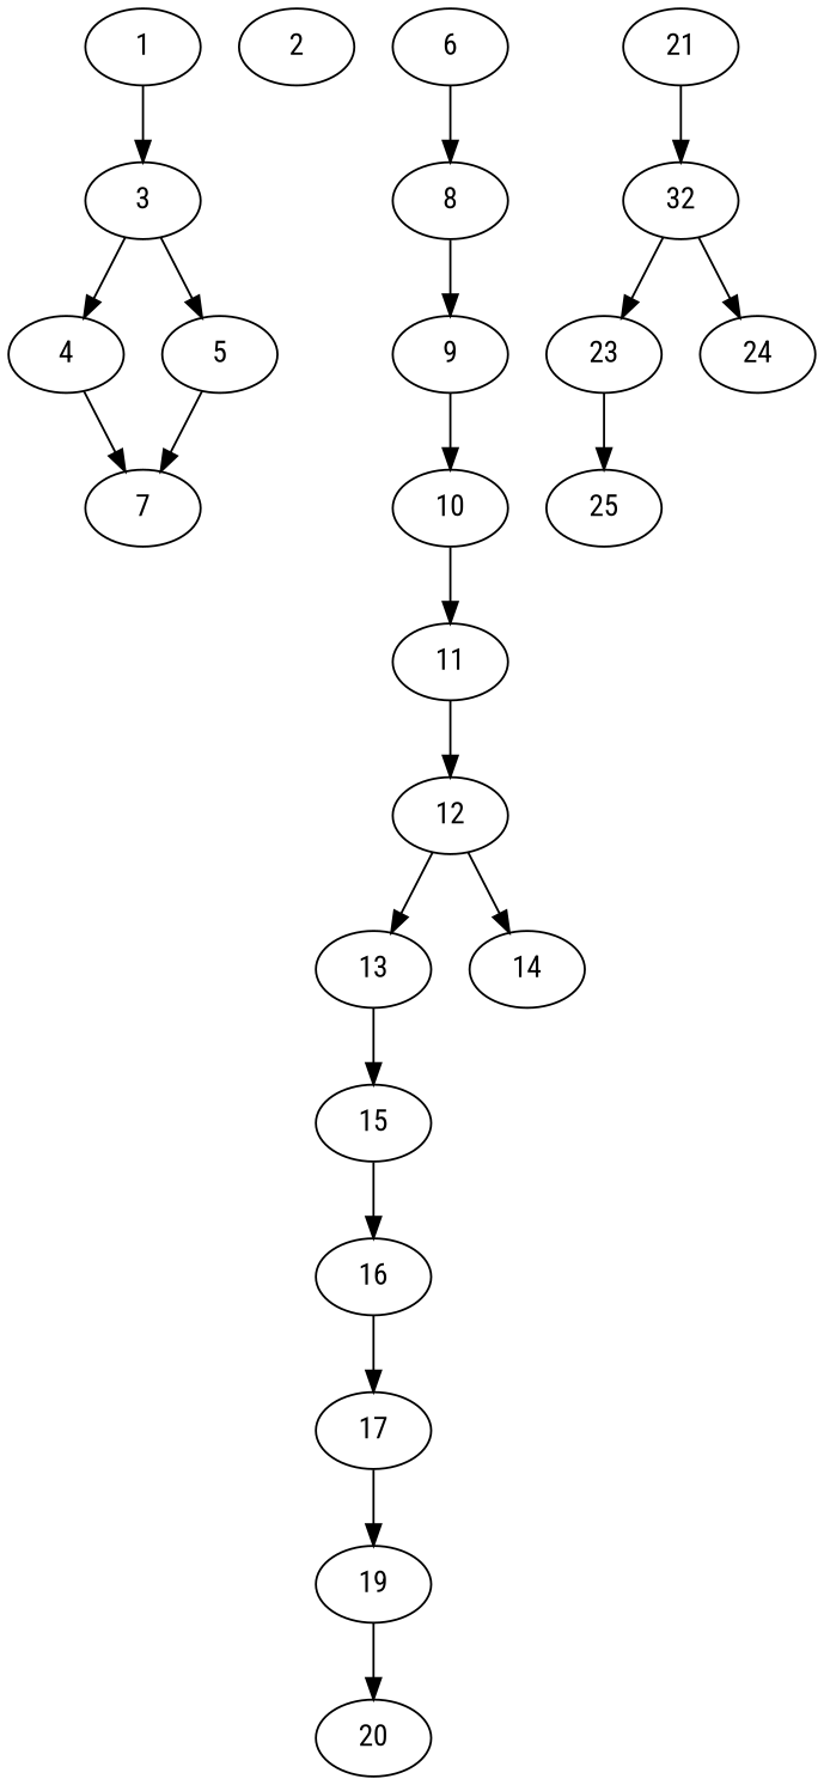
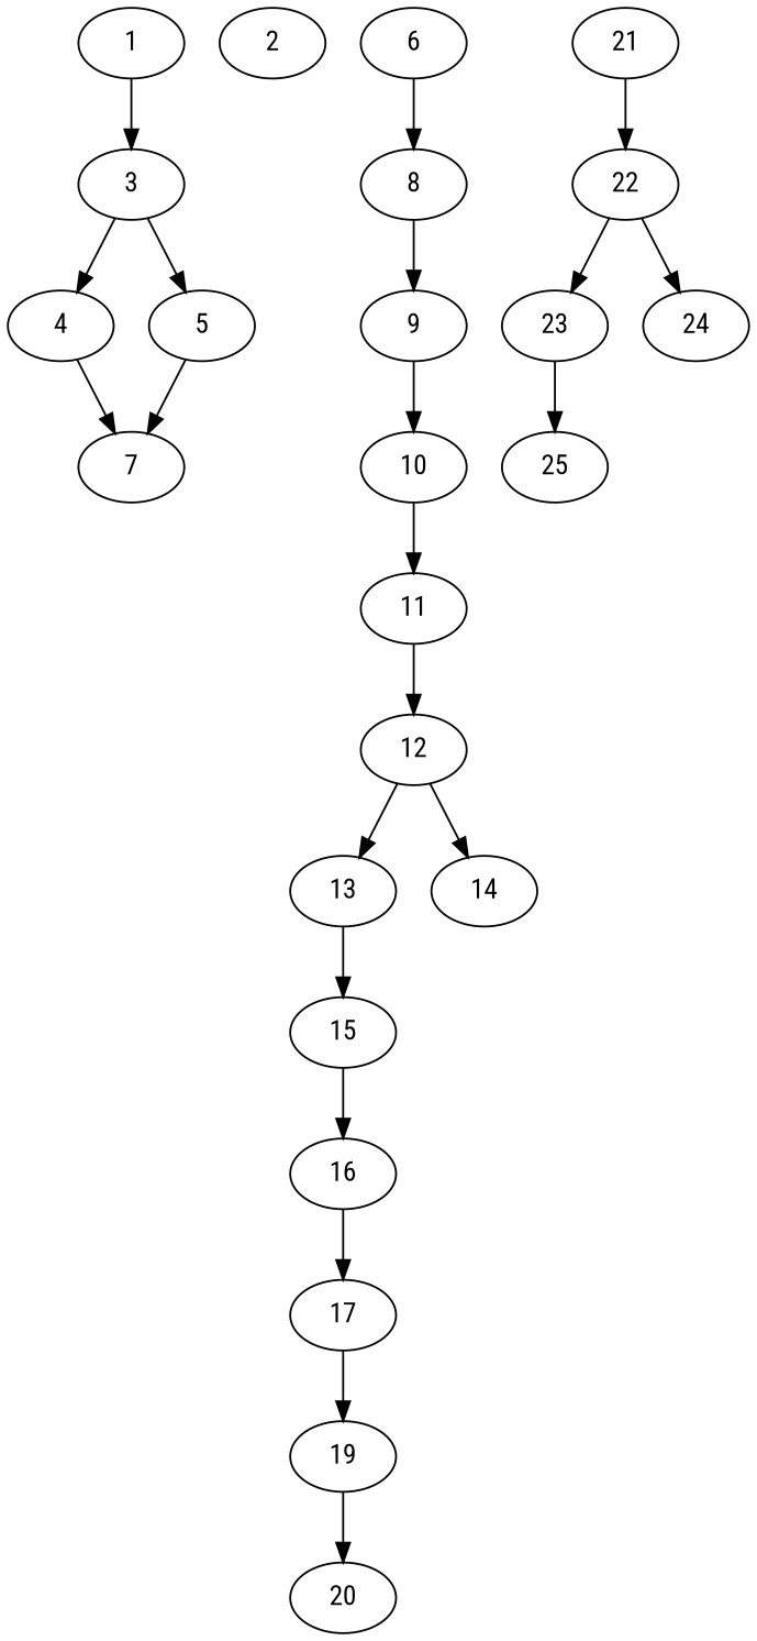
  digraph {
    fontname="Roboto Condensed"
    node [alpha=0.18 fontname="Roboto Condensed"]
    edge [fontname="Roboto Condensed"]
    1 [alpha=0.07 expect_size=26131456]
    3 [alpha=0.14 expect_size=29684736]
    4 [alpha=0.09 expect_size=18555904]
    5 [alpha=0.17 expect_size=8305664]
    7 [alpha=0.00 expect_size=12459008]
    2 [alpha=0.01 expect_size=35078144]
    6 [alpha=0.19 expect_size=46367744]
    8 [alpha=0.02 expect_size=16975872]
    9 [alpha=0.16 expect_size=29129728]
    10 [alpha=0.09 expect_size=6661120]
    11 [alpha=0.10 expect_size=34052096]
    12 [alpha=0.19 expect_size=49625088]
    13 [alpha=0.14 expect_size=51192832]
    14 [alpha=0.12 expect_size=36320256]
    15 [alpha=0.05 expect_size=9565184]
    16 [expect_size=49152000]
    17 [alpha=0.15 expect_size=46394368]
    19 [alpha=0.03 expect_size=50565120]
    20 [expect_size=41965568]
    21 [alpha=0.02 expect_size=16964608]
-   22 [expect_size=40530944 label=32]
+   22 [expect_size=40530944]
    23 [alpha=0.05 expect_size=37987328]
    24 [alpha=0.17 expect_size=22838272]
    25 [alpha=0.11 expect_size=50126848]
    1 -> 3
    3 -> 4
    3 -> 5
    4 -> 7
    5 -> 7
    6 -> 8
    8 -> 9
    9 -> 10
    10 -> 11
    11 -> 12
    12 -> 13
    12 -> 14
    13 -> 15
    15 -> 16
    16 -> 17
    17 -> 19
    19 -> 20
    21 -> 22
    22 -> 23
    22 -> 24
    23 -> 25
  }
